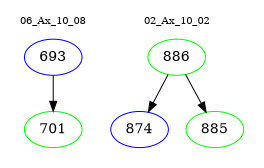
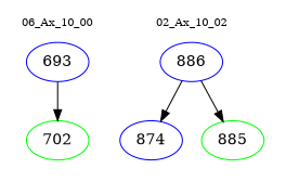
  digraph {
    node [color=blue]
    edge [color=black]
    n1 [label=693]
-   n2 [color=green label=701]
-   n3 [color=green label=886]
+   n2 [color=green label=702]
+   n3 [label=886]
    n4 [label=874]
    n5 [color=green label=885]
    subgraph cluster_1 {
      color=white
      fontsize=10
-     label="06_Ax_10_08"
+     label="06_Ax_10_00"
      n1
      n2
    }
    subgraph cluster_2 {
      color=white
      fontsize=10
      label="02_Ax_10_02"
      n3
      n4
      n5
    }
    n1 -> n2
    n3 -> n4
    n3 -> n5
  }
